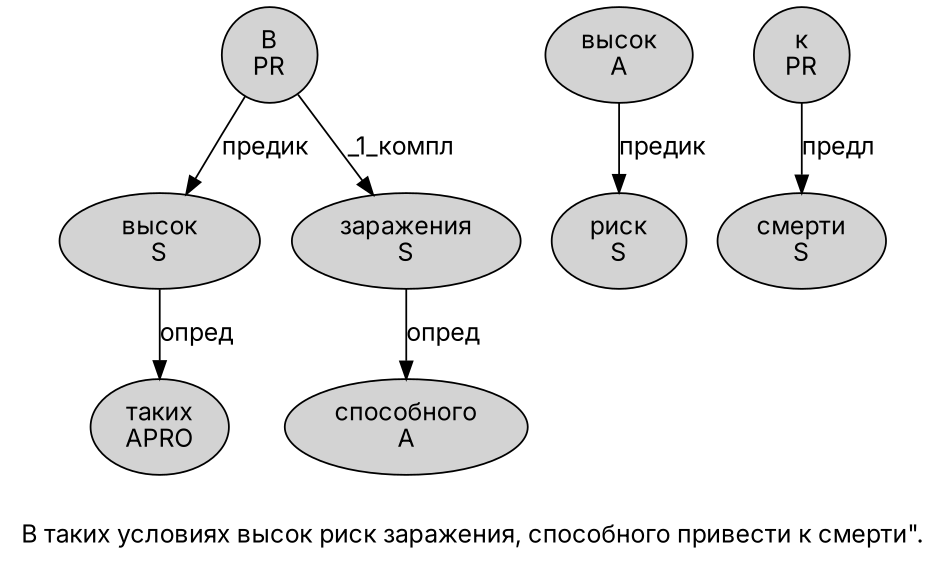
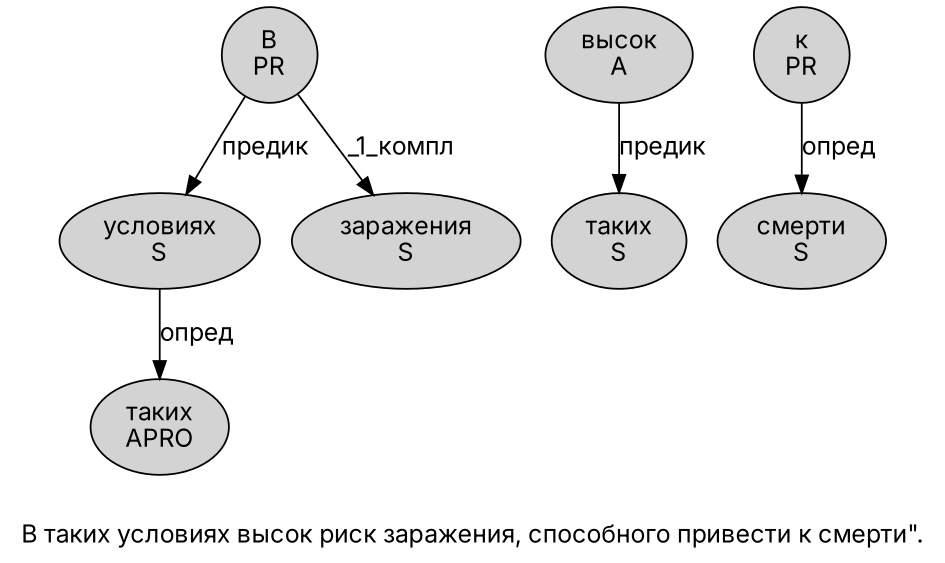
  digraph {
    fontname=Inter
    label="В таких условиях высок риск заражения, способного привести к смерти\"."
    node [fillcolor=lightgray fontname=Inter penwidth=1 shape=ellipse style=filled]
    edge [fontname=Inter]
    n1 [label="В\nPR"]
-   n2 [label="высок\nS"]
+   n2 [label="условиях\nS"]
    n3 [label="заражения\nS"]
    n4 [label="таких\nAPRO"]
    n5 [label="высок\nA"]
-   n6 [label="риск\nS"]
-   n7 [label="способного\nA"]
+   n6 [label="таких\nS"]
    n8 [label="к\nPR"]
    n9 [label="смерти\nS"]
    n1 -> n2 [label="предик"]
    n1 -> n3 [label="_1_компл"]
    n2 -> n4 [label="опред"]
-   n3 -> n7 [label="опред"]
    n5 -> n6 [label="предик"]
-   n8 -> n9 [label="предл"]
+   n8 -> n9 [label="опред"]
  }
